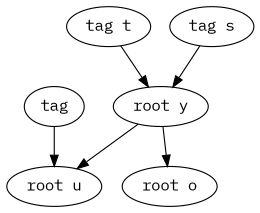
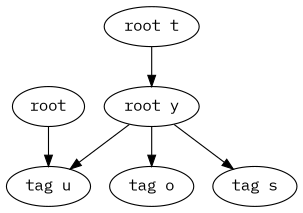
  digraph {
    fontname="IBM Plex Mono"
    node [fontname="IBM Plex Mono"]
    edge [fontname="IBM Plex Mono"]
-   n1 [label=tag]
-   n2 [label="root u"]
-   n3 [label="tag t"]
+   n1 [label=root]
+   n2 [label="tag u"]
+   n3 [label="root t"]
    n4 [label="root y"]
-   n5 [label="root o"]
+   n5 [label="tag o"]
    n6 [label="tag s"]
    n1 -> n2
    n3 -> n4
    n4 -> n2
    n4 -> n5
-   n6 -> n4
+   n4 -> n6
  }
